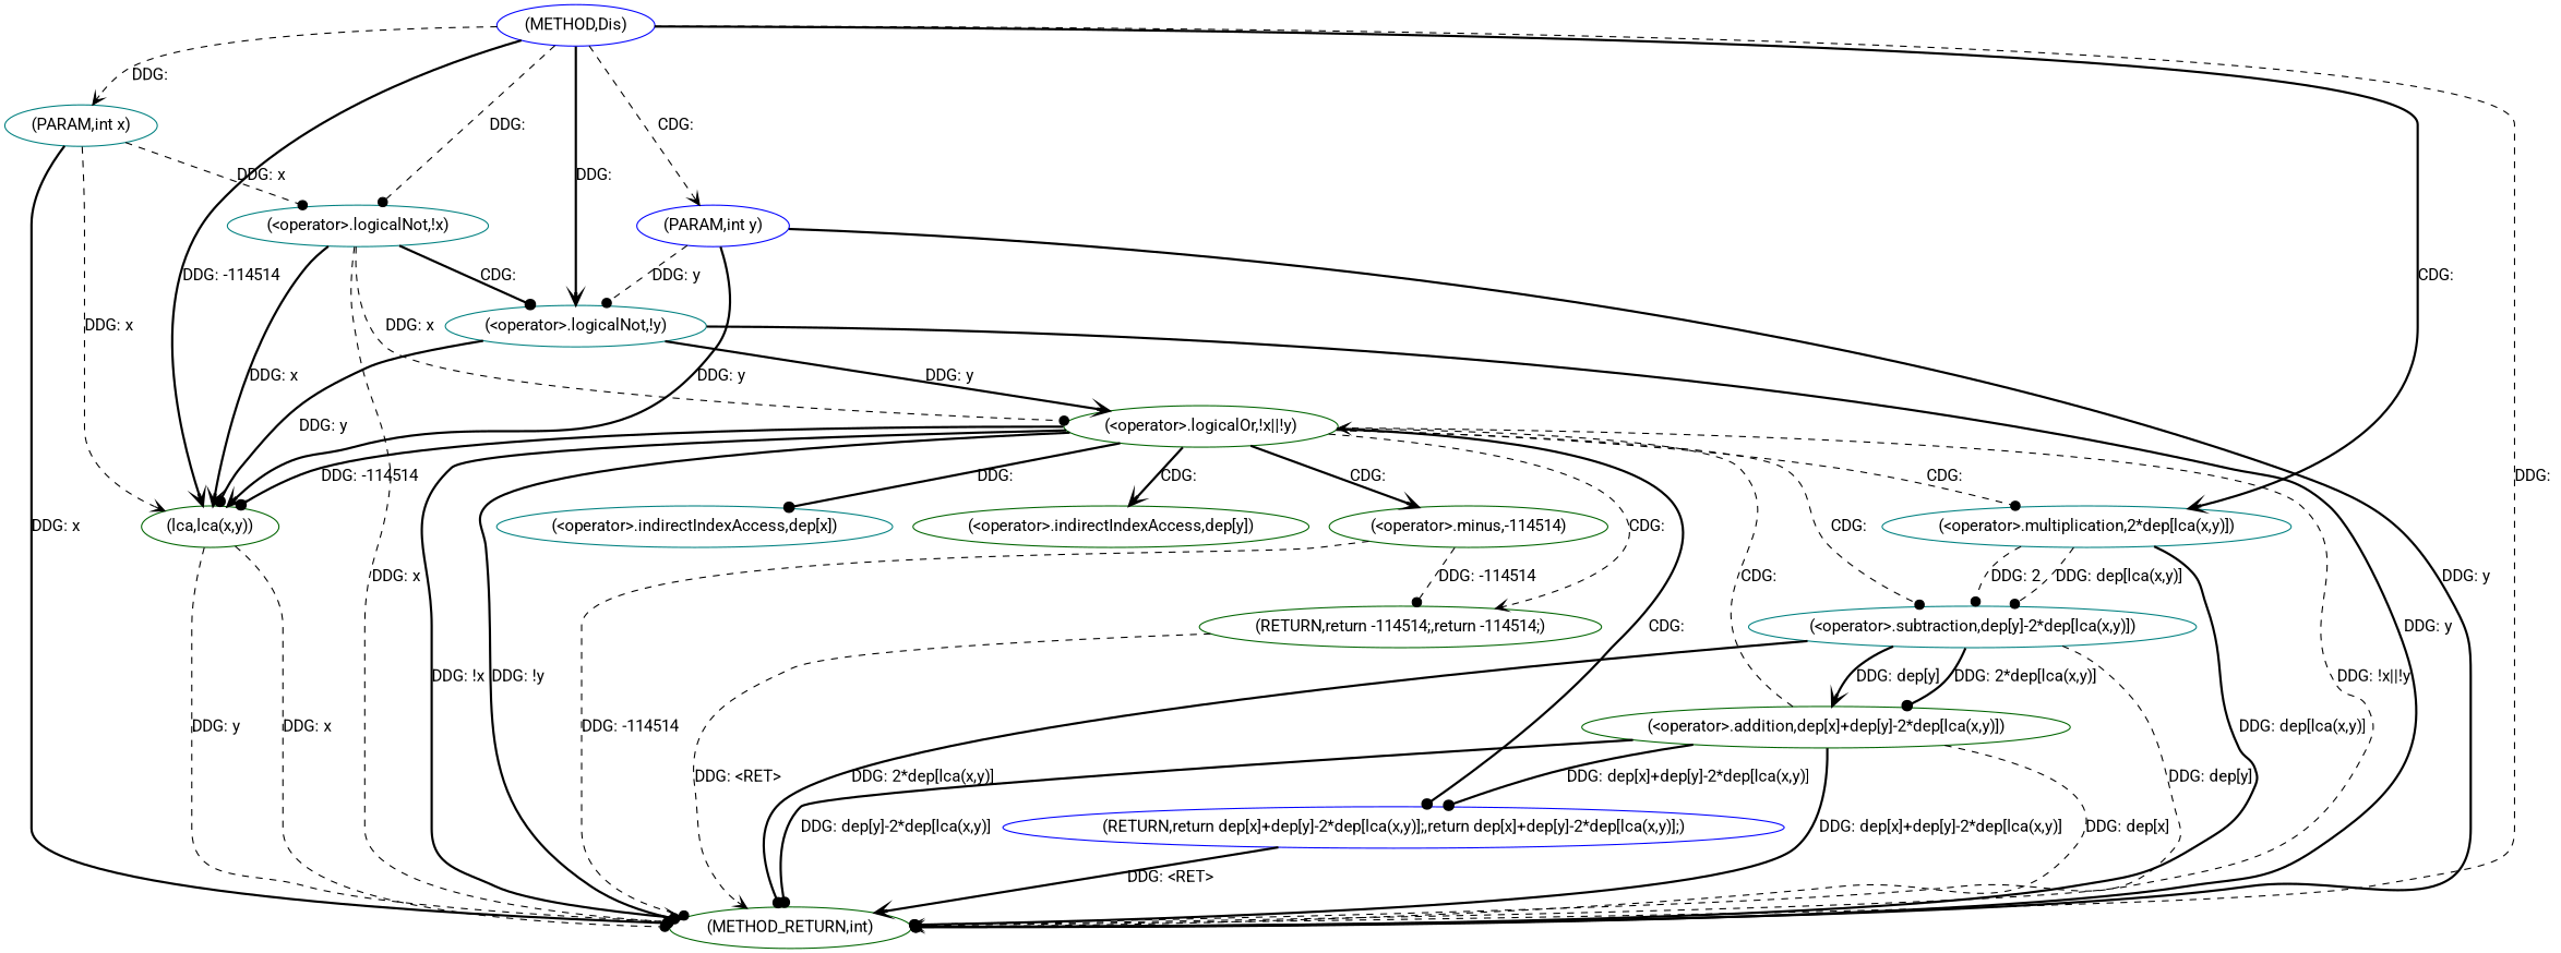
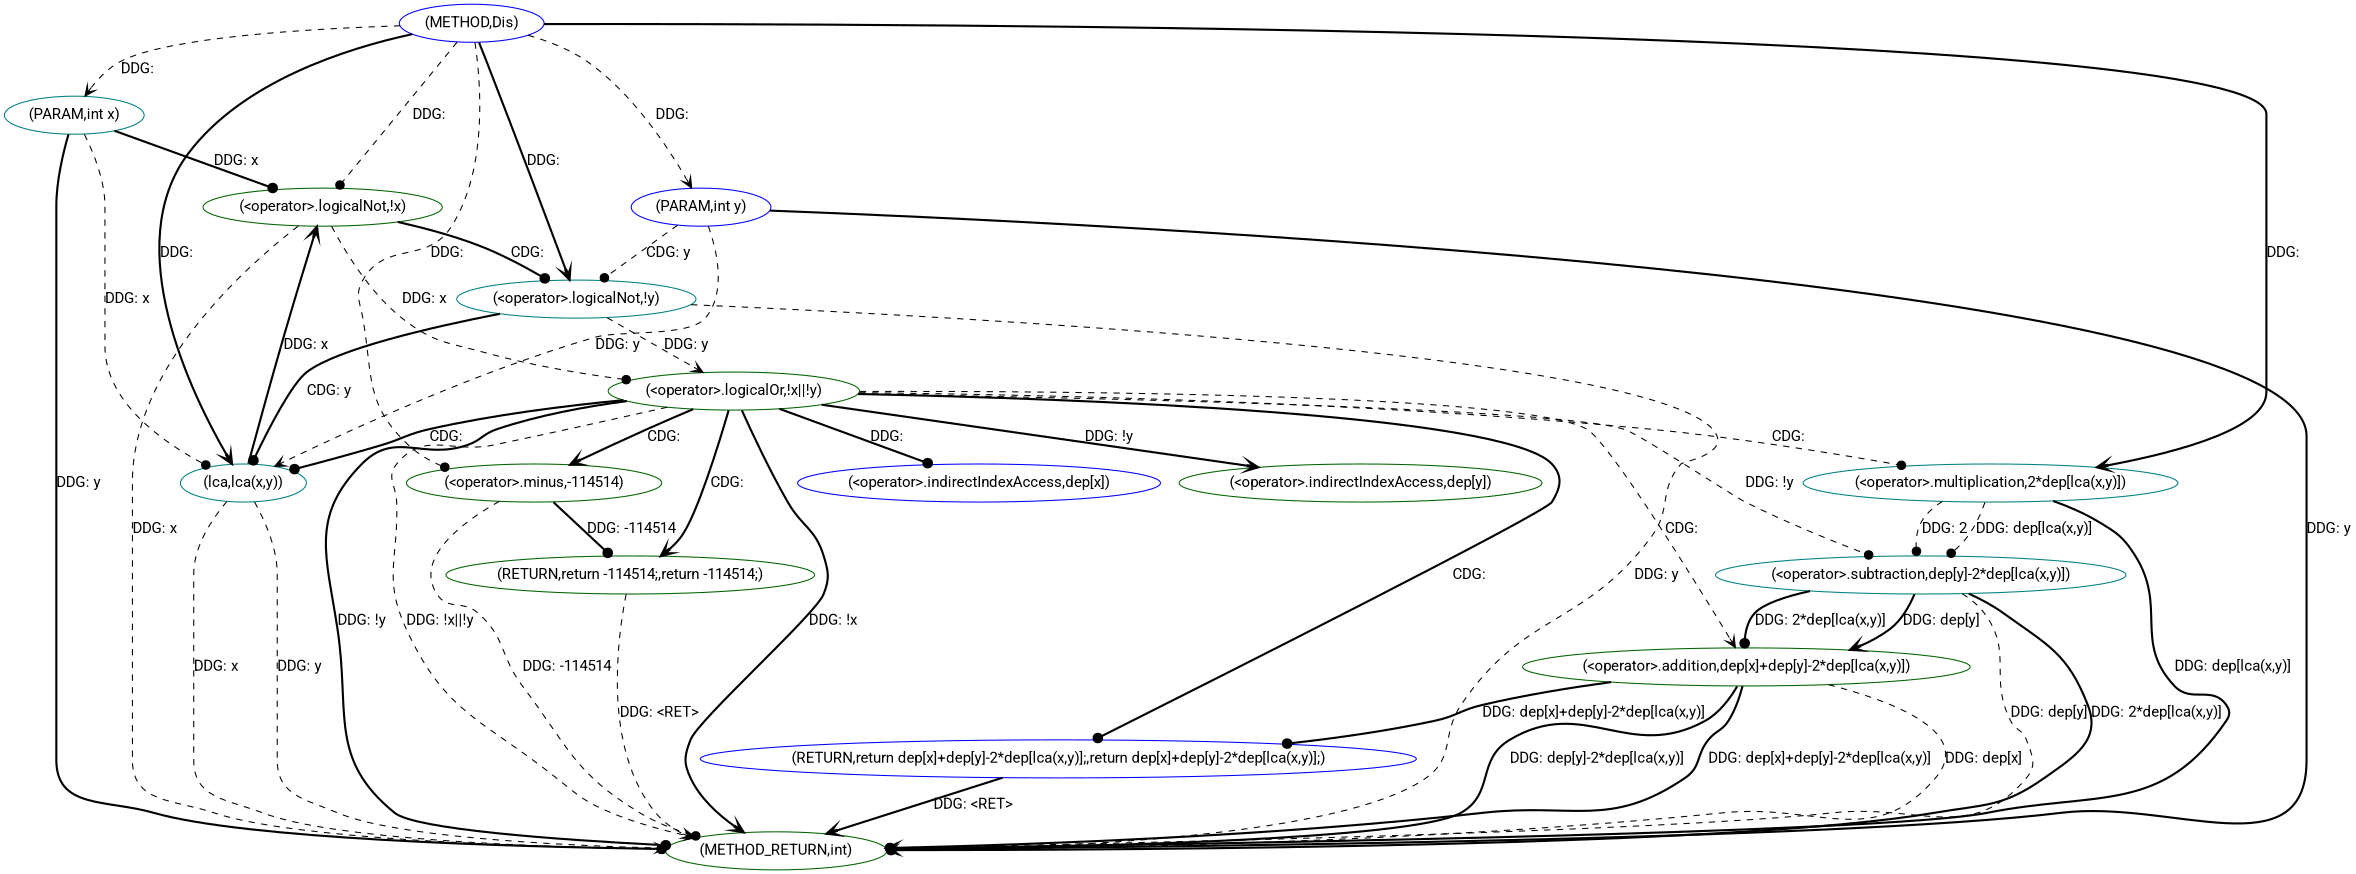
  digraph {
    fontname=Roboto
    node [color=teal fontname=Roboto]
    edge [arrowhead=dot fontname=Roboto style=bold]
    n1 [color=blue label="(METHOD,Dis)"]
    n2 [label="(PARAM,int x)"]
    n3 [color=blue label="(PARAM,int y)"]
    n4 [color=darkgreen label="(<operator>.minus,-114514)"]
-   n5 [label="(<operator>.logicalNot,!x)"]
+   n5 [color=darkgreen label="(<operator>.logicalNot,!x)"]
    n6 [label="(<operator>.logicalNot,!y)"]
    n7 [label="(<operator>.multiplication,2*dep[lca(x,y)])"]
-   n8 [color=darkgreen label="(lca,lca(x,y))"]
+   n8 [label="(lca,lca(x,y))"]
    n9 [color=darkgreen label="(METHOD_RETURN,int)"]
    n10 [color=darkgreen label="(RETURN,return -114514;,return -114514;)"]
    n11 [color=darkgreen label="(<operator>.logicalOr,!x||!y)"]
    n12 [label="(<operator>.subtraction,dep[y]-2*dep[lca(x,y)])"]
    n13 [color=blue label="(RETURN,return dep[x]+dep[y]-2*dep[lca(x,y)];,return dep[x]+dep[y]-2*dep[lca(x,y)];)"]
    n14 [color=darkgreen label="(<operator>.addition,dep[x]+dep[y]-2*dep[lca(x,y)])"]
-   n15 [label="(<operator>.indirectIndexAccess,dep[x])"]
+   n15 [color=blue label="(<operator>.indirectIndexAccess,dep[x])"]
    n16 [color=darkgreen label="(<operator>.indirectIndexAccess,dep[y])"]
    n1 -> n2 [arrowhead=vee label="DDG: " style=dashed]
-   n1 -> n3 [arrowhead=vee label="CDG: " style=dashed]
-   n1 -> n9 [label="DDG: " style=dashed]
+   n1 -> n3 [arrowhead=vee label="DDG: " style=dashed]
+   n1 -> n4 [label="DDG: " style=dashed]
    n1 -> n5 [label="DDG: " style=dashed]
    n1 -> n6 [arrowhead=vee label="DDG: "]
-   n1 -> n7 [arrowhead=vee label="CDG: "]
-   n1 -> n8 [arrowhead=vee label="DDG: -114514"]
-   n2 -> n5 [label="DDG: x" style=dashed]
-   n2 -> n8 [arrowhead=vee label="DDG: x" style=dashed]
-   n2 -> n9 [label="DDG: x"]
-   n3 -> n6 [label="DDG: y" style=dashed]
-   n3 -> n8 [arrowhead=vee label="DDG: y"]
+   n1 -> n7 [arrowhead=vee label="DDG: "]
+   n1 -> n8 [arrowhead=vee label="DDG: "]
+   n2 -> n5 [label="DDG: x"]
+   n2 -> n8 [label="DDG: x" style=dashed]
+   n2 -> n9 [label="DDG: y"]
+   n3 -> n6 [label="CDG: y" style=dashed]
+   n3 -> n8 [arrowhead=vee label="DDG: y" style=dashed]
    n3 -> n9 [label="DDG: y"]
    n4 -> n9 [label="DDG: -114514" style=dashed]
-   n4 -> n10 [label="DDG: -114514" style=dashed]
+   n4 -> n10 [label="DDG: -114514"]
    n5 -> n6 [label="CDG: "]
-   n5 -> n8 [arrowhead=vee label="DDG: x"]
+   n8 -> n5 [arrowhead=vee label="DDG: x"]
    n5 -> n9 [label="DDG: x" style=dashed]
    n5 -> n11 [label="DDG: x" style=dashed]
-   n6 -> n8 [label="DDG: y"]
-   n6 -> n9 [label="DDG: y"]
-   n6 -> n11 [arrowhead=vee label="DDG: y"]
-   n7 -> n9 [label="DDG: dep[lca(x,y)]"]
+   n6 -> n8 [label="CDG: y"]
+   n6 -> n9 [label="DDG: y" style=dashed]
+   n6 -> n11 [arrowhead=vee label="DDG: y" style=dashed]
+   n7 -> n9 [arrowhead=vee label="DDG: dep[lca(x,y)]"]
    n7 -> n12 [label="DDG: 2" style=dashed]
    n7 -> n12 [label="DDG: dep[lca(x,y)]" style=dashed]
    n8 -> n9 [label="DDG: x" style=dashed]
    n8 -> n9 [arrowhead=vee label="DDG: y" style=dashed]
    n10 -> n9 [arrowhead=vee label="DDG: <RET>" style=dashed]
    n11 -> n4 [arrowhead=vee label="CDG: "]
    n11 -> n7 [label="CDG: " style=dashed]
-   n11 -> n8 [label="DDG: -114514"]
+   n11 -> n8 [label="CDG: "]
    n11 -> n9 [arrowhead=vee label="DDG: !x"]
    n11 -> n9 [label="DDG: !y"]
    n11 -> n9 [arrowhead=vee label="DDG: !x||!y" style=dashed]
-   n11 -> n10 [arrowhead=vee label="CDG: " style=dashed]
-   n11 -> n12 [label="CDG: " style=dashed]
+   n11 -> n10 [arrowhead=vee label="CDG: "]
+   n11 -> n12 [label="DDG: !y" style=dashed]
    n11 -> n13 [label="CDG: "]
-   n14 -> n11 [arrowhead=vee label="CDG: " style=dashed]
+   n11 -> n14 [arrowhead=vee label="CDG: " style=dashed]
    n11 -> n15 [label="DDG: "]
-   n11 -> n16 [arrowhead=vee label="CDG: "]
+   n11 -> n16 [arrowhead=vee label="DDG: !y"]
    n12 -> n9 [label="DDG: dep[y]" style=dashed]
    n12 -> n9 [label="DDG: 2*dep[lca(x,y)]"]
    n12 -> n14 [arrowhead=vee label="DDG: dep[y]"]
    n12 -> n14 [label="DDG: 2*dep[lca(x,y)]"]
    n13 -> n9 [arrowhead=vee label="DDG: <RET>"]
    n14 -> n9 [arrowhead=vee label="DDG: dep[x]" style=dashed]
    n14 -> n9 [label="DDG: dep[y]-2*dep[lca(x,y)]"]
    n14 -> n9 [label="DDG: dep[x]+dep[y]-2*dep[lca(x,y)]"]
    n14 -> n13 [label="DDG: dep[x]+dep[y]-2*dep[lca(x,y)]"]
  }
